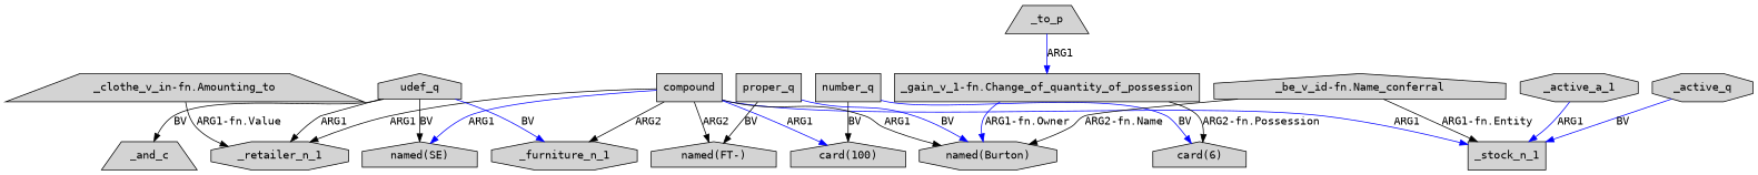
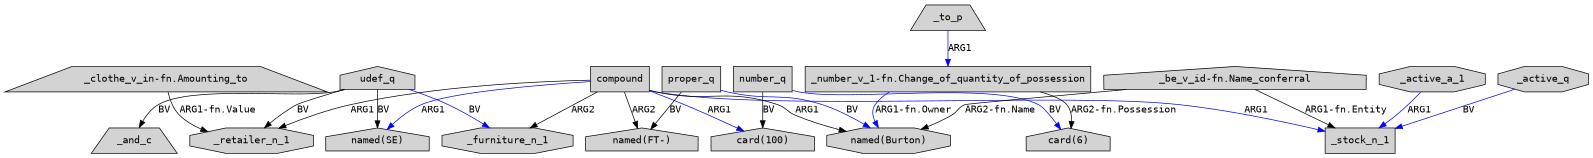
  digraph {
    fontname="DejaVu Sans Mono"
    node [fontname="DejaVu Sans Mono" shape=house style=filled]
    edge [color=black fontname="DejaVu Sans Mono"]
    "named(FT-)"
    compound [shape=box]
    "named(SE)"
    _stock_n_1 [shape=box]
    "named(Burton)" [shape=octagon]
    _retailer_n_1 [shape=octagon]
    _furniture_n_1 [shape=octagon]
    "card(100)"
    udef_q
    _and_c [shape=trapezium]
    n11 [label=_active_q shape=octagon]
    number_q [shape=box]
    "card(6)"
    "_clothe_v_in-fn.Amounting_to" [shape=trapezium]
-   "_gain_v_1-fn.Change_of_quantity_of_possession" [shape=box]
+   "_gain_v_1-fn.Change_of_quantity_of_possession" [shape=box label="_number_v_1-fn.Change_of_quantity_of_possession"]
    proper_q [shape=box]
    _to_p [shape=trapezium]
    _active_a_1 [shape=octagon]
    "_be_v_id-fn.Name_conferral"
    compound -> "named(FT-)" [label=ARG2]
    compound -> "named(SE)" [color=blue label=ARG1]
    compound -> _stock_n_1 [color=blue label=ARG1]
    compound -> "named(Burton)" [label=ARG1]
    compound -> _retailer_n_1 [label=ARG1]
    compound -> _furniture_n_1 [label=ARG2]
    compound -> "card(100)" [color=blue label=ARG1]
    udef_q -> "named(SE)" [label=BV]
-   udef_q -> _retailer_n_1 [label=ARG1]
+   udef_q -> _retailer_n_1 [label=BV]
    udef_q -> _furniture_n_1 [color=blue label=BV]
    udef_q -> _and_c [label=BV]
    n11 -> _stock_n_1 [color=blue label=BV]
    number_q -> "card(100)" [label=BV]
    number_q -> "card(6)" [color=blue label=BV]
    "_clothe_v_in-fn.Amounting_to" -> _retailer_n_1 [label="ARG1-fn.Value"]
    "_gain_v_1-fn.Change_of_quantity_of_possession" -> "named(Burton)" [color=blue label="ARG1-fn.Owner"]
    "_gain_v_1-fn.Change_of_quantity_of_possession" -> "card(6)" [label="ARG2-fn.Possession"]
    proper_q -> "named(FT-)" [label=BV]
    proper_q -> "named(Burton)" [color=blue label=BV]
    _to_p -> "_gain_v_1-fn.Change_of_quantity_of_possession" [color=blue label=ARG1]
    _active_a_1 -> _stock_n_1 [color=blue label=ARG1]
    "_be_v_id-fn.Name_conferral" -> _stock_n_1 [label="ARG1-fn.Entity"]
    "_be_v_id-fn.Name_conferral" -> "named(Burton)" [label="ARG2-fn.Name"]
  }
